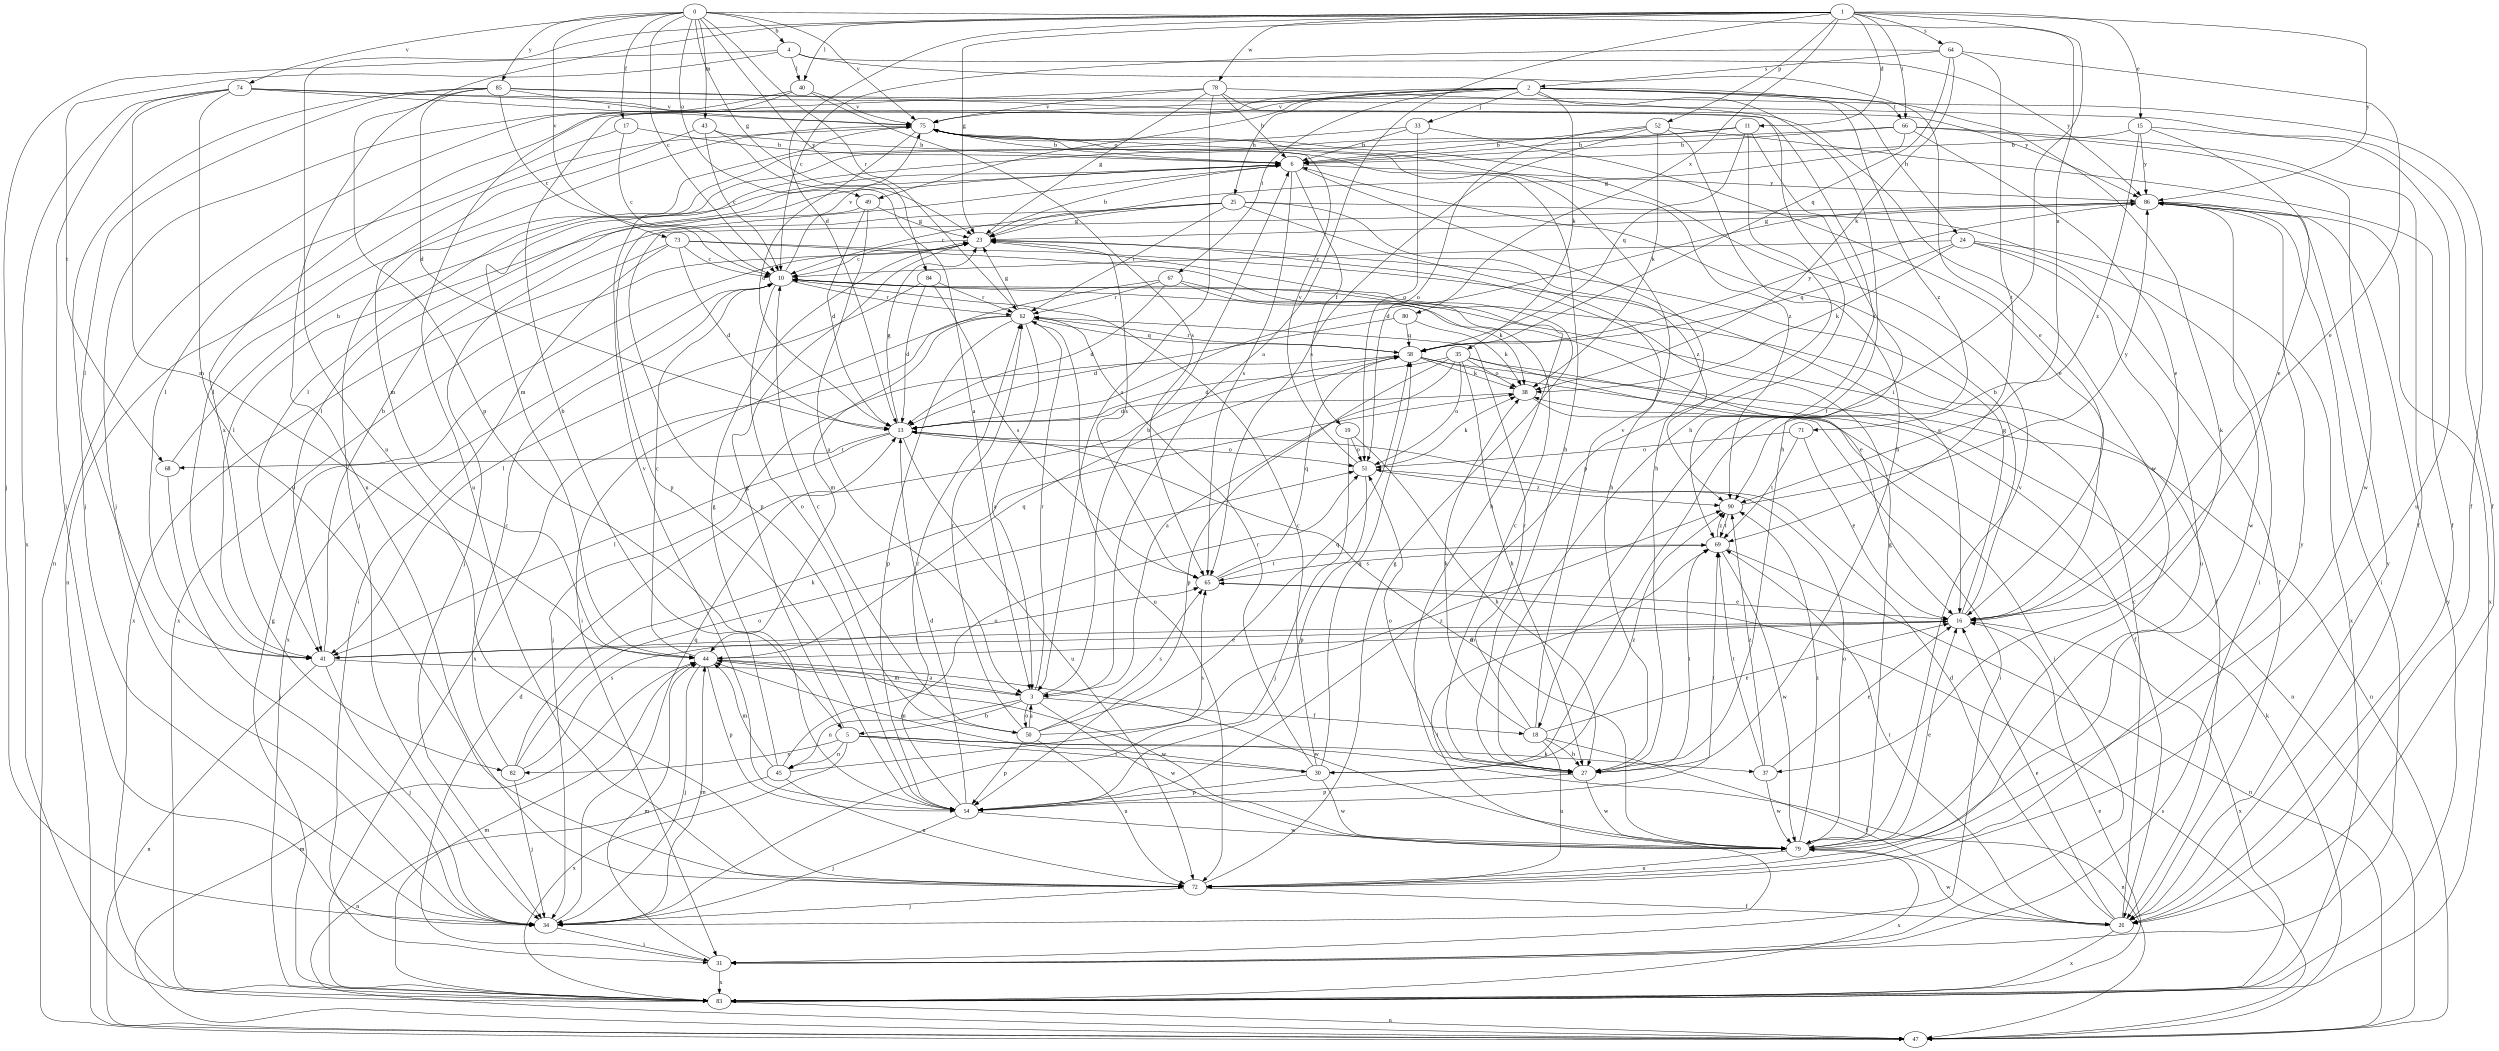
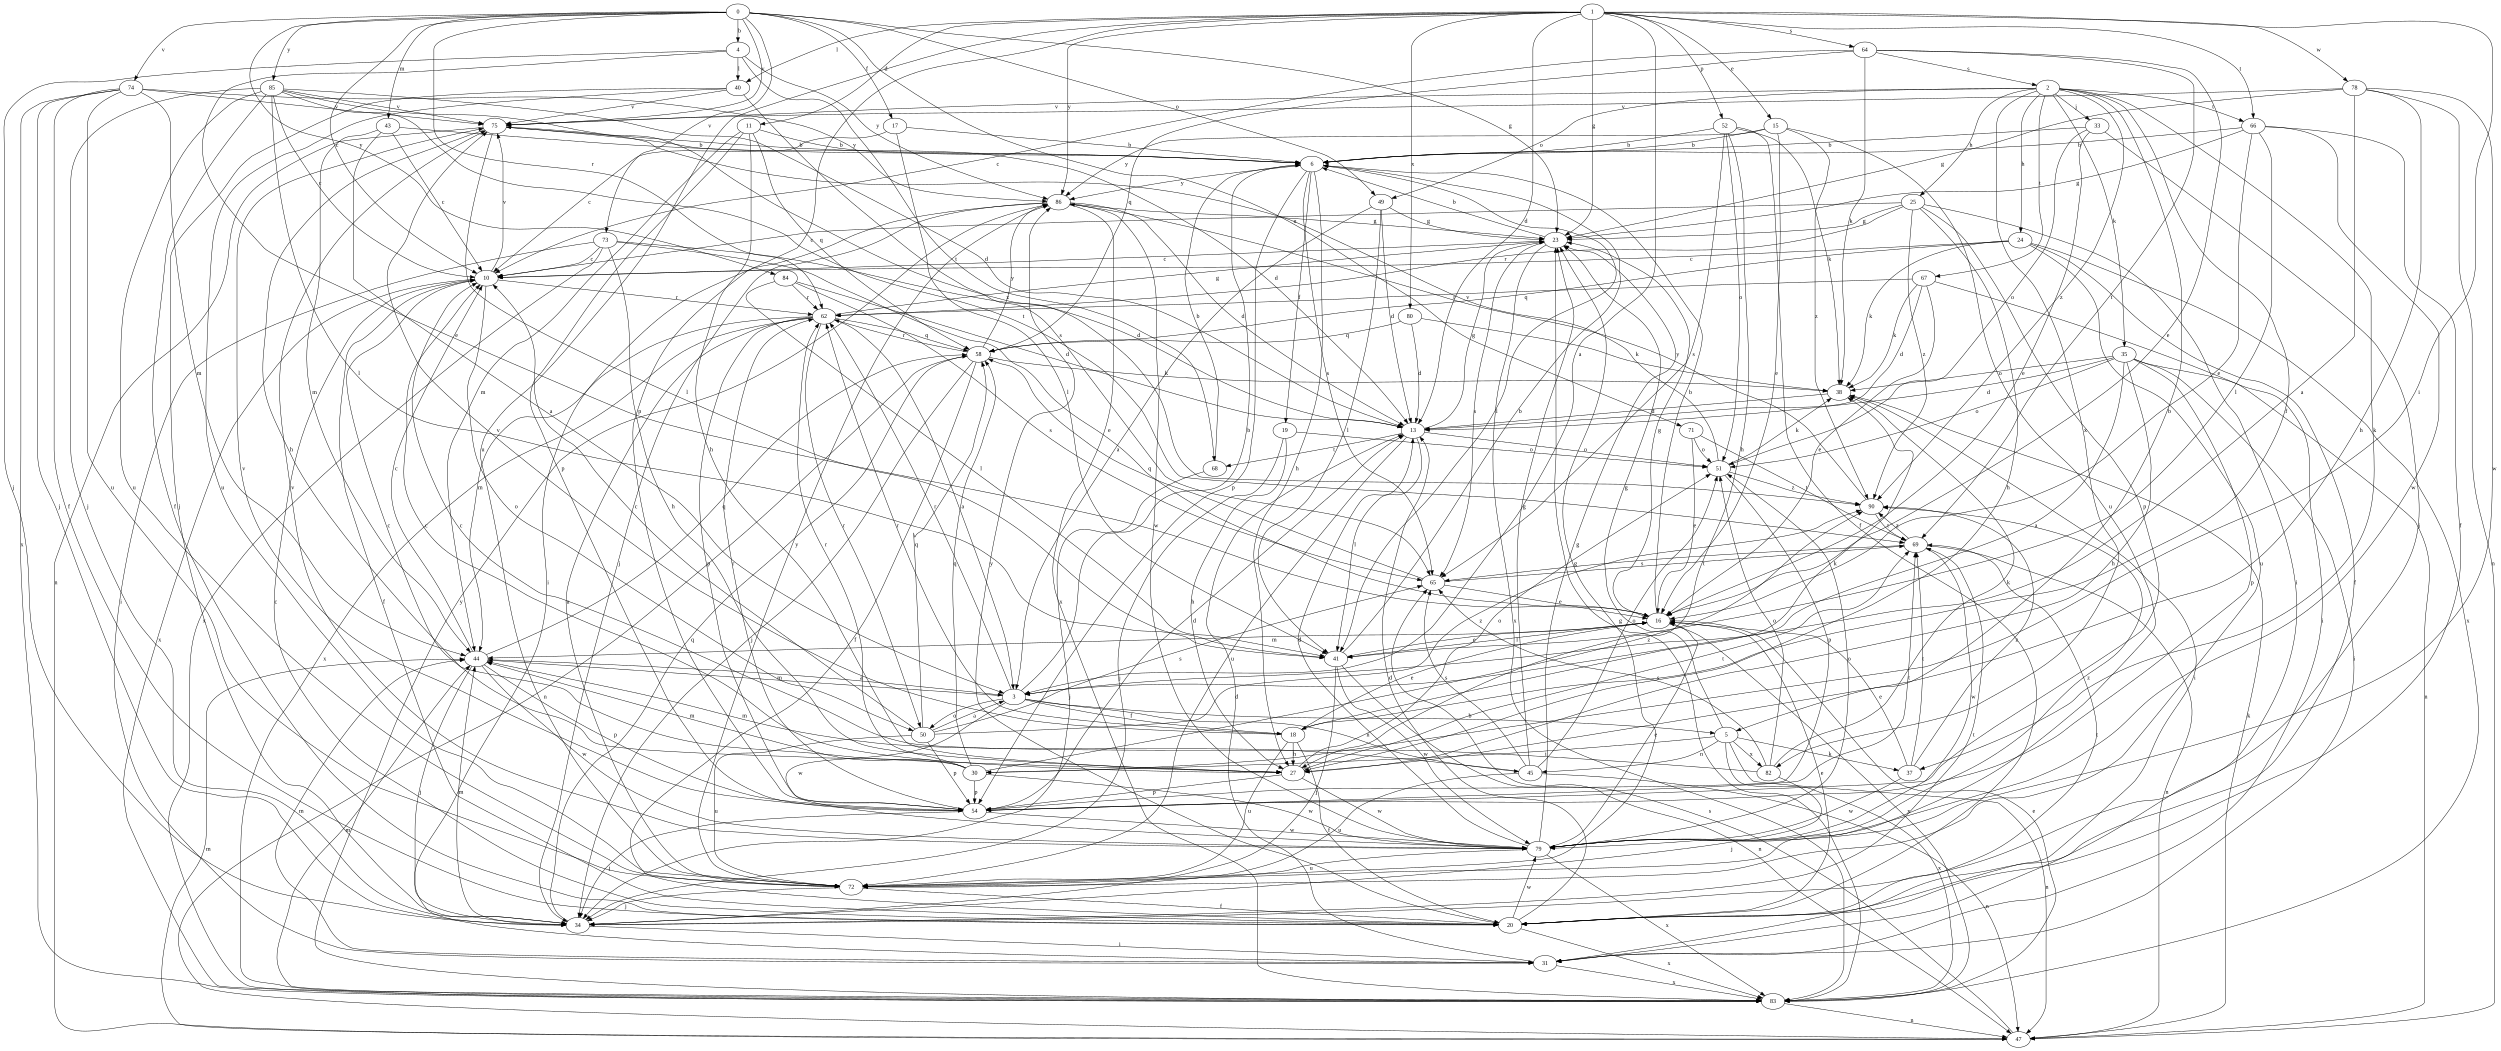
  strict digraph {
    fontname="Liberation Serif"
    node [fontname="Liberation Serif"]
    edge [fontname="Liberation Serif"]
    0
    4
    10
    17
    23
    43
    49
    62
    71
    73
    74
    75
    84
    85
    40
    86
    16
    34
    68
    50
    83
    20
    6
    41
    65
    3
    44
    13
    54
    72
    58
    51
    69
    27
    31
    47
    90
    1
    11
    15
    30
    52
    64
    66
    78
    80
    5
    18
    45
    79
    38
    2
    24
    25
    33
    35
    37
    67
    82
    19
    0 -> 4 [label=b]
    0 -> 10 [label=c]
    0 -> 17 [label=f]
    0 -> 23 [label=g]
    0 -> 43 [label=m]
    0 -> 49 [label=o]
    0 -> 62 [label=r]
    0 -> 71 [label=u]
    0 -> 73 [label=v]
    0 -> 74 [label=v]
    0 -> 75 [label=v]
    0 -> 84 [label=y]
    0 -> 85 [label=y]
    4 -> 40 [label=l]
    4 -> 86 [label=y]
    4 -> 16 [label=e]
    4 -> 34 [label=j]
    4 -> 68 [label=t]
    10 -> 62 [label=r]
    10 -> 75 [label=v]
    10 -> 50 [label=o]
    10 -> 83 [label=x]
    10 -> 20 [label=f]
    17 -> 10 [label=c]
    17 -> 6 [label=b]
    17 -> 41 [label=l]
    23 -> 10 [label=c]
    23 -> 83 [label=x]
    23 -> 6 [label=b]
    23 -> 65 [label=s]
    43 -> 10 [label=c]
    43 -> 6 [label=b]
    43 -> 3 [label=a]
    43 -> 44 [label=m]
    49 -> 23 [label=g]
    49 -> 41 [label=l]
    49 -> 3 [label=a]
    49 -> 13 [label=d]
    62 -> 23 [label=g]
    62 -> 83 [label=x]
    62 -> 3 [label=a]
    62 -> 44 [label=m]
    62 -> 54 [label=p]
    62 -> 72 [label=u]
    62 -> 58 [label=q]
    71 -> 16 [label=e]
    71 -> 51 [label=o]
    71 -> 69 [label=t]
    73 -> 10 [label=c]
    73 -> 16 [label=e]
    73 -> 83 [label=x]
    73 -> 13 [label=d]
    73 -> 27 [label=h]
    73 -> 31 [label=i]
    74 -> 75 [label=v]
    74 -> 86 [label=y]
    74 -> 34 [label=j]
    74 -> 83 [label=x]
    74 -> 20 [label=f]
    74 -> 44 [label=m]
    74 -> 72 [label=u]
    75 -> 6 [label=b]
    75 -> 41 [label=l]
    75 -> 13 [label=d]
    75 -> 27 [label=h]
    75 -> 47 [label=n]
    84 -> 62 [label=r]
    84 -> 41 [label=l]
    84 -> 65 [label=s]
    84 -> 13 [label=d]
    85 -> 10 [label=c]
    85 -> 75 [label=v]
    85 -> 34 [label=j]
    85 -> 20 [label=f]
    85 -> 41 [label=l]
    85 -> 13 [label=d]
    85 -> 72 [label=u]
    85 -> 69 [label=t]
-   75 -> 90 [label=z]
+   85 -> 90 [label=z]
    40 -> 75 [label=v]
    40 -> 34 [label=j]
    40 -> 65 [label=s]
    40 -> 72 [label=u]
    86 -> 23 [label=g]
    86 -> 34 [label=j]
    86 -> 83 [label=x]
    86 -> 13 [label=d]
    86 -> 31 [label=i]
    86 -> 79 [label=w]
    16 -> 23 [label=g]
    16 -> 83 [label=x]
    16 -> 6 [label=b]
    16 -> 41 [label=l]
    16 -> 44 [label=m]
    34 -> 44 [label=m]
    34 -> 58 [label=q]
    34 -> 69 [label=t]
    34 -> 31 [label=i]
    68 -> 34 [label=j]
    68 -> 6 [label=b]
    50 -> 10 [label=c]
-   50 -> 62 [label=r]
+   62 -> 50 [label=r]
    50 -> 65 [label=s]
    50 -> 3 [label=a]
    50 -> 54 [label=p]
    50 -> 72 [label=u]
    50 -> 58 [label=q]
    50 -> 90 [label=z]
    83 -> 23 [label=g]
    83 -> 86 [label=y]
    83 -> 16 [label=e]
    83 -> 44 [label=m]
    83 -> 47 [label=n]
    20 -> 10 [label=c]
    20 -> 86 [label=y]
    20 -> 16 [label=e]
    20 -> 83 [label=x]
    20 -> 13 [label=d]
    20 -> 69 [label=t]
    20 -> 79 [label=w]
    6 -> 86 [label=y]
    6 -> 41 [label=l]
    6 -> 65 [label=s]
    6 -> 54 [label=p]
    6 -> 27 [label=h]
    6 -> 19 [label=f]
    41 -> 16 [label=e]
    41 -> 34 [label=j]
    41 -> 6 [label=b]
    41 -> 47 [label=n]
    41 -> 79 [label=w]
    65 -> 16 [label=e]
    65 -> 58 [label=q]
    65 -> 69 [label=t]
    3 -> 62 [label=r]
    3 -> 50 [label=o]
    3 -> 6 [label=b]
    3 -> 44 [label=m]
    3 -> 5 [label=b]
    3 -> 18 [label=f]
    3 -> 45 [label=n]
    3 -> 79 [label=w]
    44 -> 10 [label=c]
    44 -> 34 [label=j]
    44 -> 3 [label=a]
    44 -> 54 [label=p]
    44 -> 58 [label=q]
    44 -> 79 [label=w]
    13 -> 23 [label=g]
    13 -> 68 [label=t]
    13 -> 41 [label=l]
    13 -> 72 [label=u]
    13 -> 51 [label=o]
    54 -> 62 [label=r]
    54 -> 75 [label=v]
    54 -> 34 [label=j]
    54 -> 13 [label=d]
    54 -> 69 [label=t]
    54 -> 79 [label=w]
    72 -> 23 [label=g]
    72 -> 86 [label=y]
    72 -> 34 [label=j]
    72 -> 20 [label=f]
    58 -> 62 [label=r]
    58 -> 86 [label=y]
    58 -> 34 [label=j]
    58 -> 20 [label=f]
    58 -> 47 [label=n]
    58 -> 38 [label=k]
    51 -> 75 [label=v]
    51 -> 54 [label=p]
    51 -> 90 [label=z]
    51 -> 38 [label=k]
    69 -> 65 [label=s]
    69 -> 47 [label=n]
    69 -> 90 [label=z]
    69 -> 79 [label=w]
    27 -> 10 [label=c]
    27 -> 54 [label=p]
    27 -> 51 [label=o]
    27 -> 69 [label=t]
    27 -> 79 [label=w]
    31 -> 83 [label=x]
    31 -> 44 [label=m]
    31 -> 13 [label=d]
    47 -> 65 [label=s]
    47 -> 44 [label=m]
    47 -> 38 [label=k]
    90 -> 86 [label=y]
    90 -> 69 [label=t]
    1 -> 23 [label=g]
    1 -> 40 [label=l]
    1 -> 86 [label=y]
    1 -> 3 [label=a]
    1 -> 13 [label=d]
    1 -> 54 [label=p]
    1 -> 72 [label=u]
    1 -> 11 [label=d]
    1 -> 15 [label=e]
    1 -> 30 [label=i]
    1 -> 52 [label=p]
    1 -> 64 [label=s]
    1 -> 66 [label=t]
    1 -> 78 [label=w]
    1 -> 80 [label=x]
    11 -> 6 [label=b]
    11 -> 44 [label=m]
    11 -> 54 [label=p]
    11 -> 58 [label=q]
    11 -> 27 [label=h]
    15 -> 86 [label=y]
    15 -> 16 [label=e]
    15 -> 6 [label=b]
    15 -> 72 [label=u]
    15 -> 90 [label=z]
    30 -> 10 [label=c]
    30 -> 62 [label=r]
    30 -> 44 [label=m]
    30 -> 54 [label=p]
    30 -> 58 [label=q]
    30 -> 90 [label=z]
    30 -> 79 [label=w]
    52 -> 20 [label=f]
    52 -> 6 [label=b]
    52 -> 65 [label=s]
    52 -> 51 [label=o]
    52 -> 27 [label=h]
    52 -> 38 [label=k]
    64 -> 10 [label=c]
    64 -> 16 [label=e]
    64 -> 58 [label=q]
    64 -> 69 [label=t]
    64 -> 38 [label=k]
    64 -> 2 [label=s]
    66 -> 23 [label=g]
    66 -> 16 [label=e]
    66 -> 20 [label=f]
    66 -> 6 [label=b]
    66 -> 41 [label=l]
    66 -> 79 [label=w]
    78 -> 23 [label=g]
    78 -> 75 [label=v]
-   78 -> 6 [label=b]
    78 -> 3 [label=a]
    78 -> 27 [label=h]
    78 -> 47 [label=n]
    78 -> 79 [label=w]
    80 -> 13 [label=d]
    80 -> 58 [label=q]
    80 -> 38 [label=k]
    5 -> 23 [label=g]
    5 -> 83 [label=x]
    5 -> 47 [label=n]
    5 -> 30 [label=i]
    5 -> 45 [label=n]
    5 -> 37 [label=k]
    5 -> 82 [label=x]
    18 -> 62 [label=r]
    18 -> 75 [label=v]
    18 -> 16 [label=e]
    18 -> 20 [label=f]
    18 -> 72 [label=u]
    18 -> 27 [label=h]
    18 -> 38 [label=k]
    45 -> 23 [label=g]
    45 -> 65 [label=s]
    45 -> 44 [label=m]
    45 -> 72 [label=u]
    45 -> 51 [label=o]
    45 -> 47 [label=n]
    79 -> 23 [label=g]
    79 -> 75 [label=v]
    79 -> 16 [label=e]
    79 -> 83 [label=x]
    79 -> 13 [label=d]
    79 -> 72 [label=u]
    79 -> 51 [label=o]
    79 -> 90 [label=z]
    38 -> 13 [label=d]
    38 -> 31 [label=i]
    2 -> 49 [label=o]
    2 -> 75 [label=v]
    2 -> 90 [label=z]
    2 -> 66 [label=t]
    2 -> 5 [label=b]
    2 -> 18 [label=f]
    2 -> 24 [label=h]
    2 -> 25 [label=h]
    2 -> 33 [label=j]
    2 -> 35 [label=k]
    2 -> 37 [label=k]
    2 -> 67 [label=t]
    2 -> 82 [label=x]
    24 -> 10 [label=c]
    24 -> 83 [label=x]
    24 -> 20 [label=f]
    24 -> 72 [label=u]
    24 -> 58 [label=q]
    24 -> 38 [label=k]
    25 -> 10 [label=c]
    25 -> 23 [label=g]
    25 -> 62 [label=r]
    25 -> 54 [label=p]
    25 -> 27 [label=h]
    25 -> 31 [label=i]
    25 -> 90 [label=z]
    33 -> 16 [label=e]
    33 -> 34 [label=j]
    33 -> 6 [label=b]
    33 -> 51 [label=o]
    35 -> 3 [label=a]
    35 -> 13 [label=d]
    35 -> 54 [label=p]
    35 -> 51 [label=o]
    35 -> 27 [label=h]
    35 -> 31 [label=i]
    35 -> 47 [label=n]
    35 -> 38 [label=o]
    37 -> 16 [label=e]
    37 -> 69 [label=t]
    37 -> 90 [label=z]
    37 -> 79 [label=w]
    67 -> 62 [label=r]
    67 -> 16 [label=e]
    67 -> 13 [label=d]
    67 -> 31 [label=i]
    67 -> 38 [label=k]
    82 -> 10 [label=c]
    82 -> 34 [label=j]
    82 -> 65 [label=s]
    82 -> 51 [label=o]
    82 -> 38 [label=k]
    19 -> 34 [label=j]
    19 -> 51 [label=o]
    19 -> 27 [label=h]
  }
